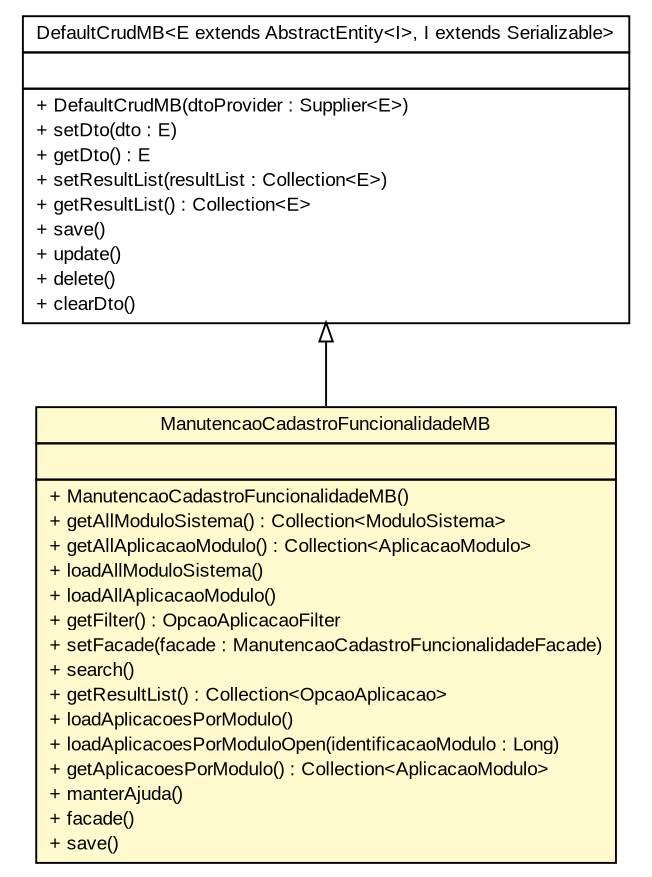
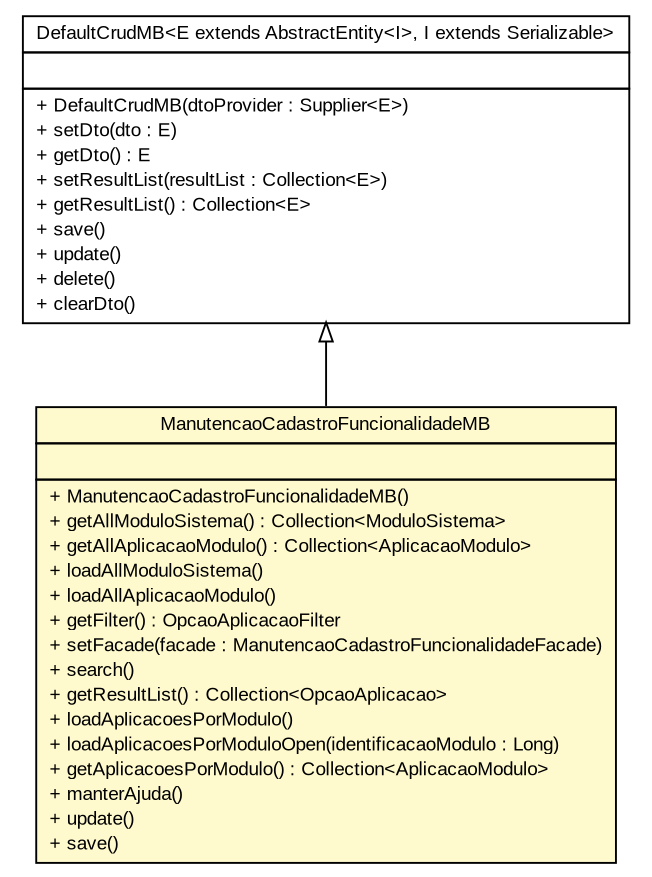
  digraph {
    nodesep=0.25
    ranksep=0.5
    node [fontcolor=black fontname=arial fontsize=10.0 shape=plaintext]
    n1 [label=<<table title="br.gov.to.sefaz.presentation.managedbean.impl.DefaultCrudMB" border="0" cellborder="1" cellspacing="0" cellpadding="2" port="p" href="../../presentation/managedbean/impl/DefaultCrudMB.html"> 		<tr><td><table border="0" cellspacing="0" cellpadding="1"> <tr><td align="center" balign="center"> DefaultCrudMB&lt;E extends AbstractEntity&lt;I&gt;, I extends Serializable&gt; </td></tr> 		</table></td></tr> 		<tr><td><table border="0" cellspacing="0" cellpadding="1"> <tr><td align="left" balign="left">  </td></tr> 		</table></td></tr> 		<tr><td><table border="0" cellspacing="0" cellpadding="1"> <tr><td align="left" balign="left"> + DefaultCrudMB(dtoProvider : Supplier&lt;E&gt;) </td></tr> <tr><td align="left" balign="left"> + setDto(dto : E) </td></tr> <tr><td align="left" balign="left"> + getDto() : E </td></tr> <tr><td align="left" balign="left"> + setResultList(resultList : Collection&lt;E&gt;) </td></tr> <tr><td align="left" balign="left"> + getResultList() : Collection&lt;E&gt; </td></tr> <tr><td align="left" balign="left"> + save() </td></tr> <tr><td align="left" balign="left"> + update() </td></tr> <tr><td align="left" balign="left"> + delete() </td></tr> <tr><td align="left" balign="left"> + clearDto() </td></tr> 		</table></td></tr> 		</table>>]
-   n2 [label=<<table title="br.gov.to.sefaz.seg.managedbean.ManutencaoCadastroFuncionalidadeMB" border="0" cellborder="1" cellspacing="0" cellpadding="2" port="p" bgcolor="lemonChiffon" href="./ManutencaoCadastroFuncionalidadeMB.html"> 		<tr><td><table border="0" cellspacing="0" cellpadding="1"> <tr><td align="center" balign="center"> ManutencaoCadastroFuncionalidadeMB </td></tr> 		</table></td></tr> 		<tr><td><table border="0" cellspacing="0" cellpadding="1"> <tr><td align="left" balign="left">  </td></tr> 		</table></td></tr> 		<tr><td><table border="0" cellspacing="0" cellpadding="1"> <tr><td align="left" balign="left"> + ManutencaoCadastroFuncionalidadeMB() </td></tr> <tr><td align="left" balign="left"> + getAllModuloSistema() : Collection&lt;ModuloSistema&gt; </td></tr> <tr><td align="left" balign="left"> + getAllAplicacaoModulo() : Collection&lt;AplicacaoModulo&gt; </td></tr> <tr><td align="left" balign="left"> + loadAllModuloSistema() </td></tr> <tr><td align="left" balign="left"> + loadAllAplicacaoModulo() </td></tr> <tr><td align="left" balign="left"> + getFilter() : OpcaoAplicacaoFilter </td></tr> <tr><td align="left" balign="left"> + setFacade(facade : ManutencaoCadastroFuncionalidadeFacade) </td></tr> <tr><td align="left" balign="left"> + search() </td></tr> <tr><td align="left" balign="left"> + getResultList() : Collection&lt;OpcaoAplicacao&gt; </td></tr> <tr><td align="left" balign="left"> + loadAplicacoesPorModulo() </td></tr> <tr><td align="left" balign="left"> + loadAplicacoesPorModuloOpen(identificacaoModulo : Long) </td></tr> <tr><td align="left" balign="left"> + getAplicacoesPorModulo() : Collection&lt;AplicacaoModulo&gt; </td></tr> <tr><td align="left" balign="left"> + manterAjuda() </td></tr> <tr><td align="left" balign="left"> + facade() </td></tr> <tr><td align="left" balign="left"> + save() </td></tr> 		</table></td></tr> 		</table>>]
+   n2 [label=<<table title="br.gov.to.sefaz.seg.managedbean.ManutencaoCadastroFuncionalidadeMB" border="0" cellborder="1" cellspacing="0" cellpadding="2" port="p" bgcolor="lemonChiffon" href="./ManutencaoCadastroFuncionalidadeMB.html"> 		<tr><td><table border="0" cellspacing="0" cellpadding="1"> <tr><td align="center" balign="center"> ManutencaoCadastroFuncionalidadeMB </td></tr> 		</table></td></tr> 		<tr><td><table border="0" cellspacing="0" cellpadding="1"> <tr><td align="left" balign="left">  </td></tr> 		</table></td></tr> 		<tr><td><table border="0" cellspacing="0" cellpadding="1"> <tr><td align="left" balign="left"> + ManutencaoCadastroFuncionalidadeMB() </td></tr> <tr><td align="left" balign="left"> + getAllModuloSistema() : Collection&lt;ModuloSistema&gt; </td></tr> <tr><td align="left" balign="left"> + getAllAplicacaoModulo() : Collection&lt;AplicacaoModulo&gt; </td></tr> <tr><td align="left" balign="left"> + loadAllModuloSistema() </td></tr> <tr><td align="left" balign="left"> + loadAllAplicacaoModulo() </td></tr> <tr><td align="left" balign="left"> + getFilter() : OpcaoAplicacaoFilter </td></tr> <tr><td align="left" balign="left"> + setFacade(facade : ManutencaoCadastroFuncionalidadeFacade) </td></tr> <tr><td align="left" balign="left"> + search() </td></tr> <tr><td align="left" balign="left"> + getResultList() : Collection&lt;OpcaoAplicacao&gt; </td></tr> <tr><td align="left" balign="left"> + loadAplicacoesPorModulo() </td></tr> <tr><td align="left" balign="left"> + loadAplicacoesPorModuloOpen(identificacaoModulo : Long) </td></tr> <tr><td align="left" balign="left"> + getAplicacoesPorModulo() : Collection&lt;AplicacaoModulo&gt; </td></tr> <tr><td align="left" balign="left"> + manterAjuda() </td></tr> <tr><td align="left" balign="left"> + update() </td></tr> <tr><td align="left" balign="left"> + save() </td></tr> 		</table></td></tr> 		</table>>]
    n1 -> n2 [arrowtail=empty dir=back fontname=arial fontsize=10 headport=p labelfontname=arial labelfontsize=10 tailport=p]
  }
